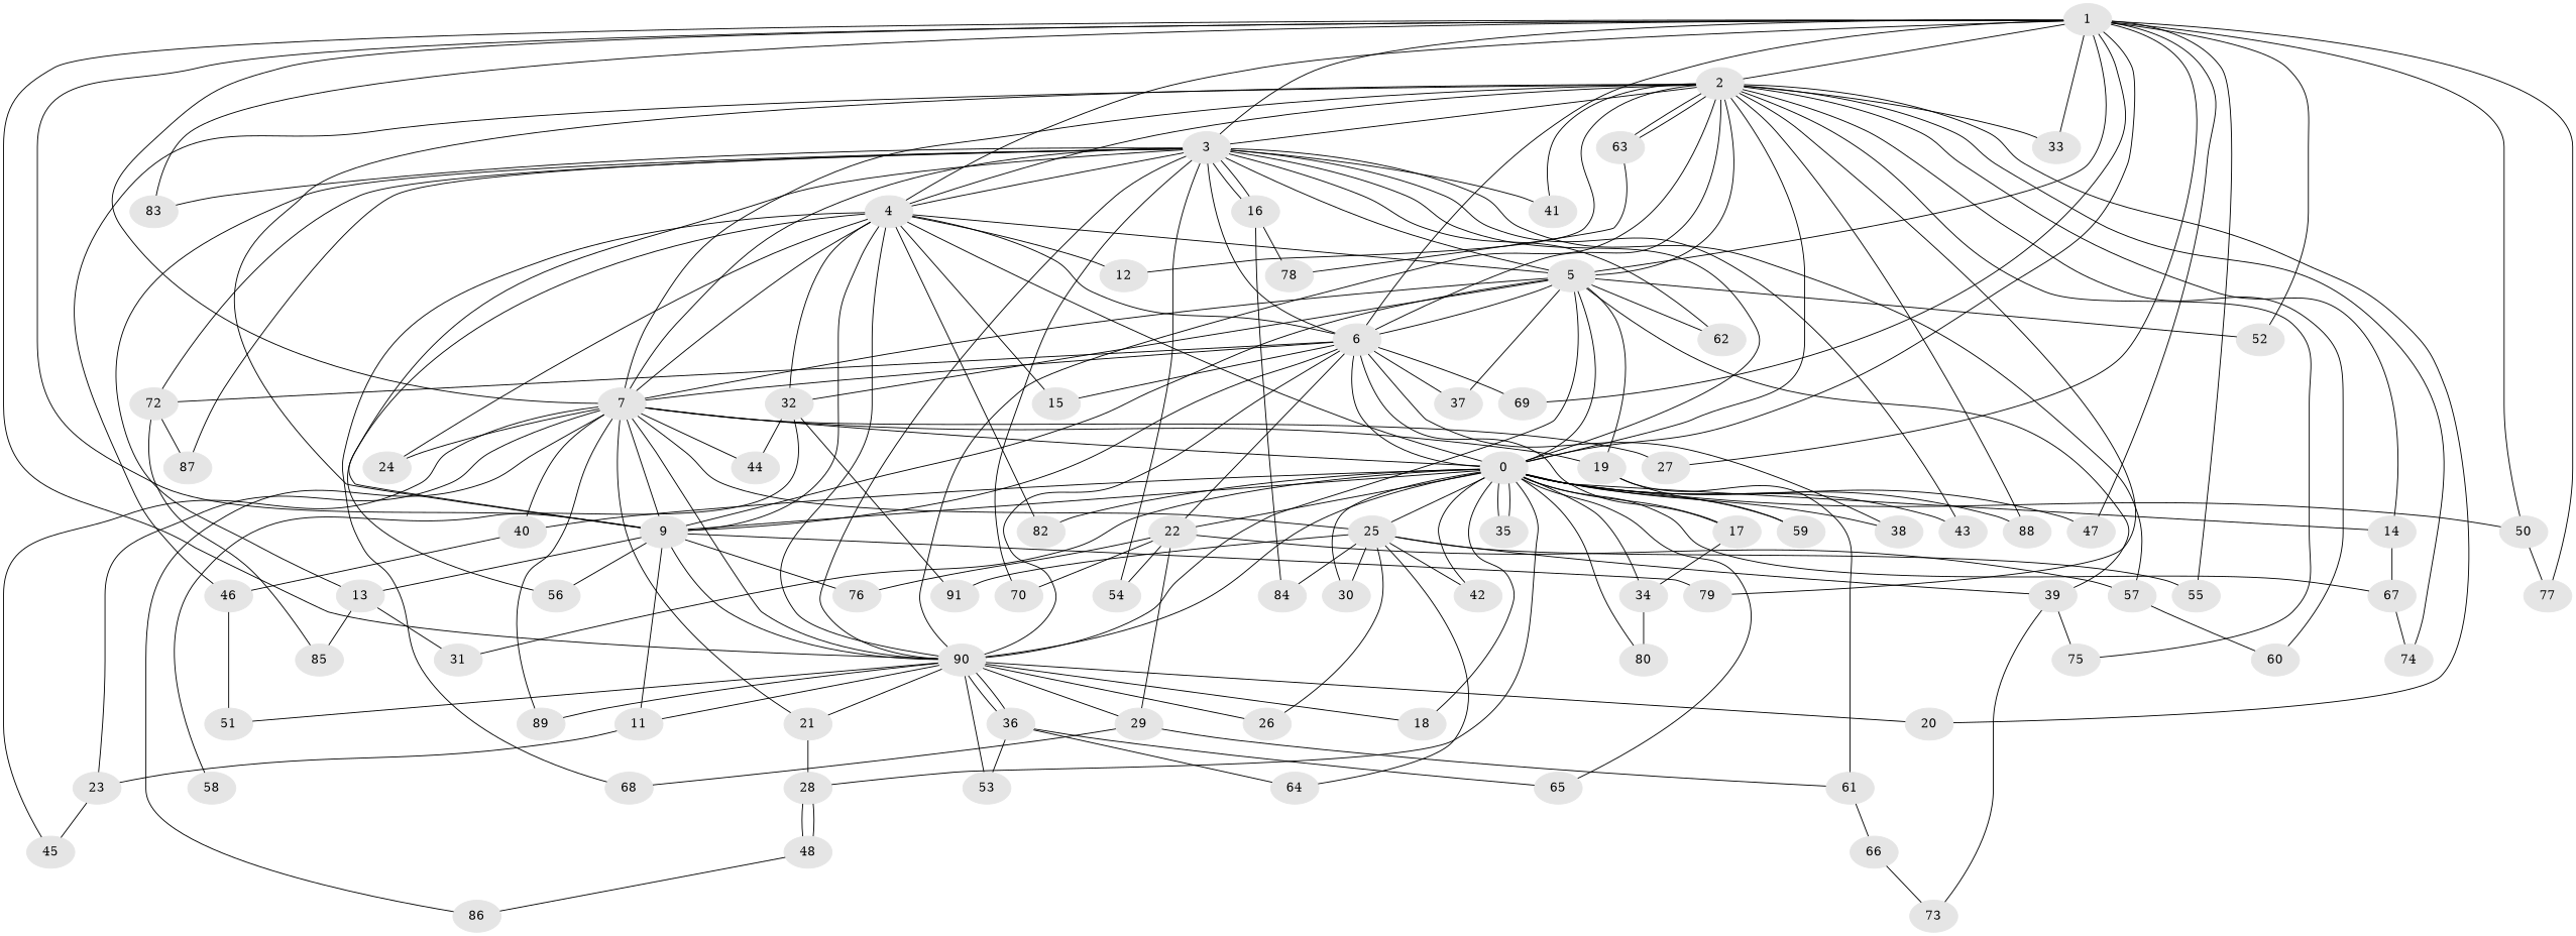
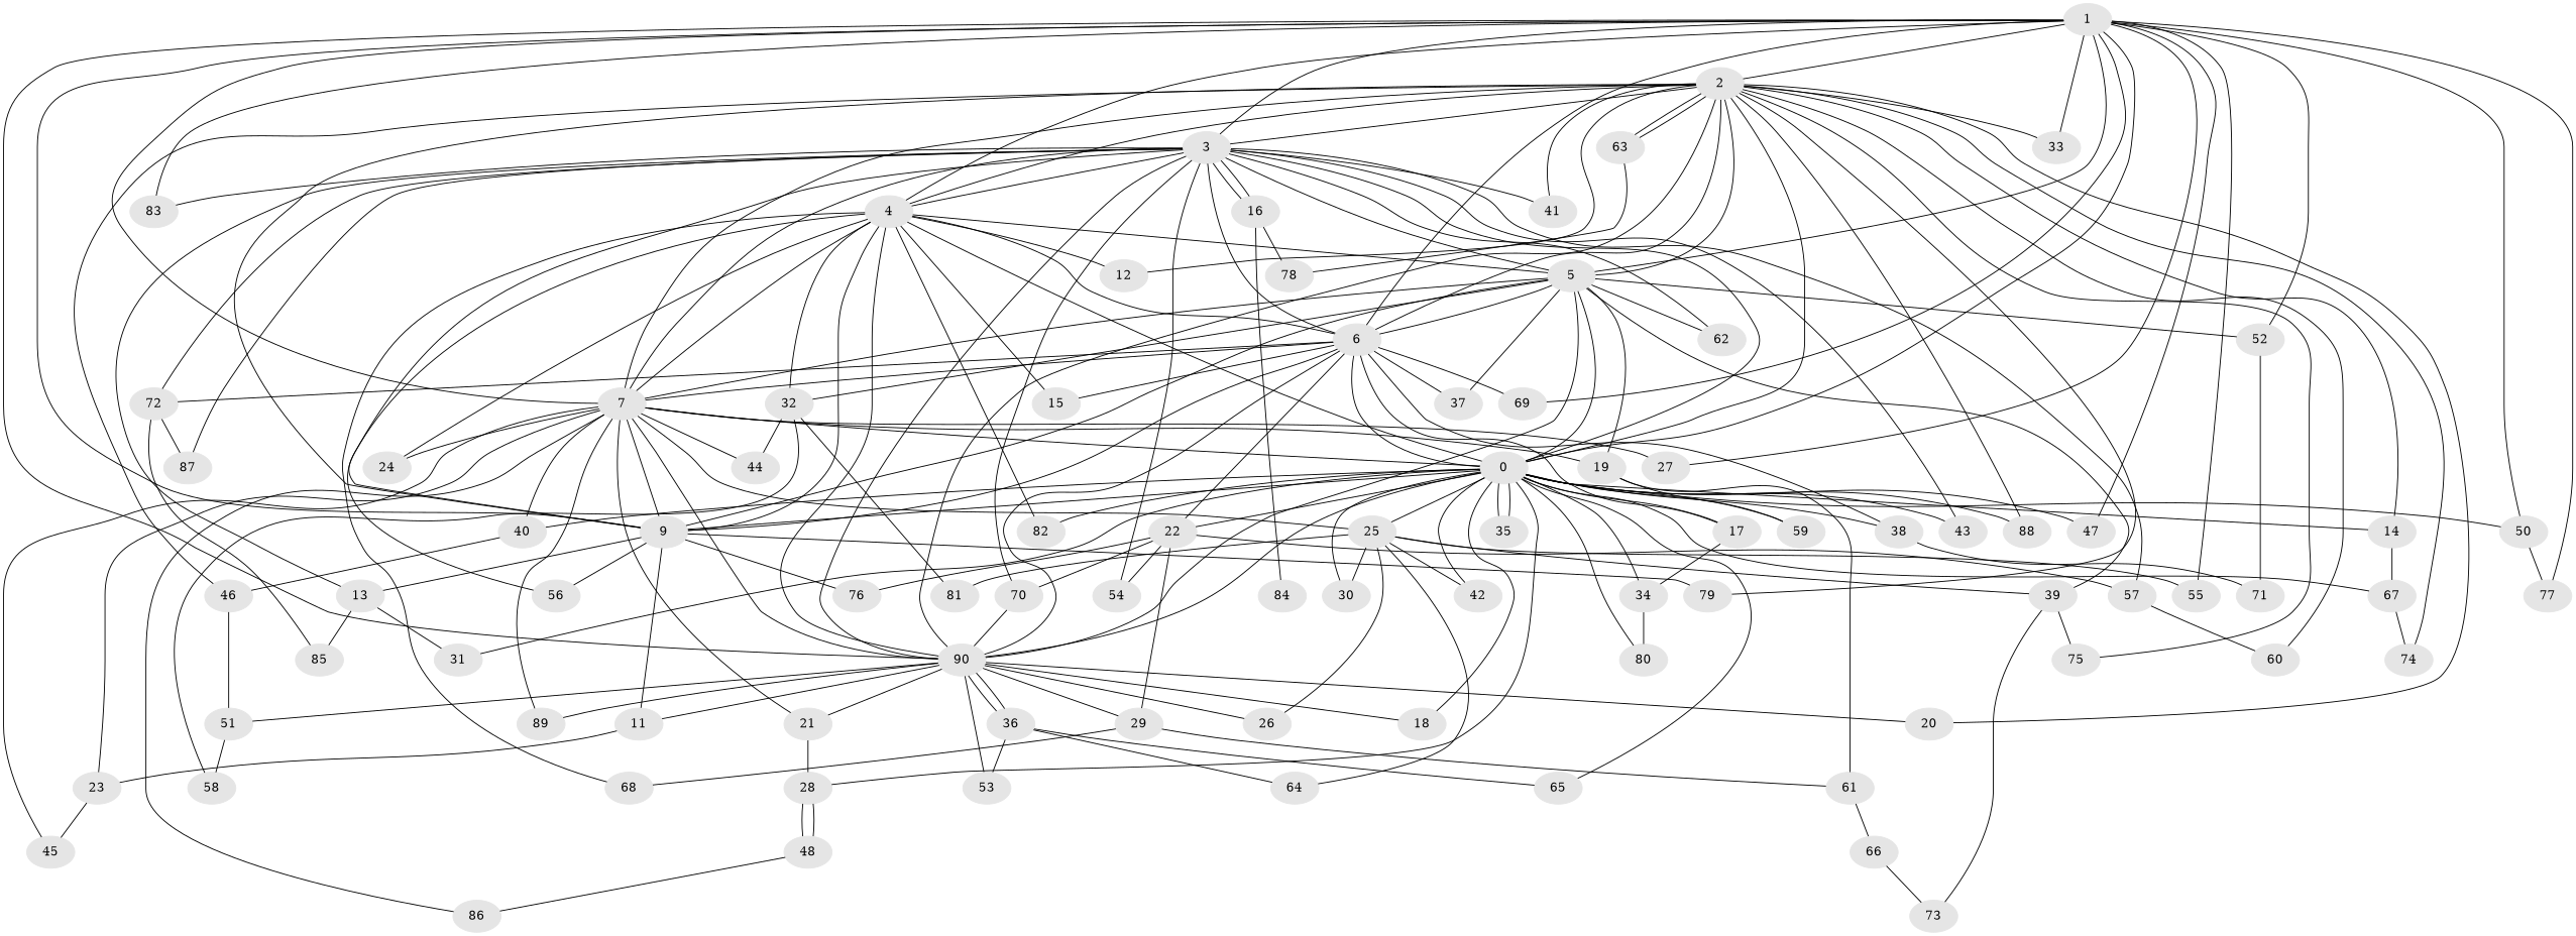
  graph {
    node [color=gray90 style=filled]
    1
    2
    3
    4
    5
    6
    7
    n8 [label=0]
    9
    n10 [label=90]
    27
    33
    47
    50
    52
    55
    69
    77
    83
    12
    14
    20
    41
    46
    60
    63
    74
    75
    79
    88
    13
    16
    43
    54
    57
    62
    70
    72
    87
    15
    24
    32
    56
    68
    82
    19
    37
    39
    17
    22
    38
    21
    23
    25
    40
    44
    45
    86
    89
    18
    28
    30
    31
    34
    35
    42
    59
    65
    67
    80
    11
    76
    26
    29
    36
    51
    53
+   71
    78
    85
    84
-   81 [label=91]
+   81
    58
    61
    73
    64
    48
    66
    1 -- 2
    1 -- 3
    1 -- 4
    1 -- 5
    1 -- 6
    1 -- 7
    1 -- n8
    1 -- 9
    1 -- n10
    1 -- 27
    1 -- 33
    1 -- 47
    1 -- 50
    1 -- 52
    1 -- 55
    1 -- 69
    1 -- 77
    1 -- 83
    2 -- 3
    2 -- 4
    2 -- 5
    2 -- 6
    2 -- 7
    2 -- n8
    2 -- 9
    2 -- n10
    2 -- 33
    2 -- 12
    2 -- 14
    2 -- 20
    2 -- 41
    2 -- 46
    2 -- 60
    2 -- 63
    2 -- 63
    2 -- 74
    2 -- 75
    2 -- 79
    2 -- 88
    3 -- 4
    3 -- 5
    3 -- 6
    3 -- 7
    3 -- n8
    3 -- 9
    3 -- n10
    3 -- 83
    3 -- 41
    3 -- 13
    3 -- 16
    3 -- 16
    3 -- 43
    3 -- 54
    3 -- 57
    3 -- 62
    3 -- 70
    3 -- 72
    3 -- 87
    4 -- 5
    4 -- 6
    4 -- 7
    4 -- n8
    4 -- 9
    4 -- n10
    4 -- 12
    4 -- 15
    4 -- 24
    4 -- 32
    4 -- 56
    4 -- 68
    4 -- 82
    5 -- 6
    5 -- 7
    5 -- n8
    5 -- 9
    5 -- n10
    5 -- 52
    5 -- 62
    5 -- 32
    5 -- 19
    5 -- 37
    5 -- 39
    6 -- 7
    6 -- n8
    6 -- 9
    6 -- n10
    6 -- 69
    6 -- 72
    6 -- 15
    6 -- 37
    6 -- 17
    6 -- 22
    6 -- 38
    7 -- n8
    7 -- 9
    7 -- n10
    7 -- 27
    7 -- 24
    7 -- 19
    7 -- 21
    7 -- 23
    7 -- 25
    7 -- 40
    7 -- 44
    7 -- 45
    7 -- 86
    7 -- 89
    n8 -- 9
    n8 -- n10
    n8 -- 47
    n8 -- 50
    n8 -- 14
    n8 -- 88
    n8 -- 43
    n8 -- 82
    n8 -- 17
    n8 -- 22
    n8 -- 38
    n8 -- 25
    n8 -- 40
    n8 -- 18
    n8 -- 28
    n8 -- 30
    n8 -- 31
    n8 -- 34
    n8 -- 35
    n8 -- 35
    n8 -- 42
    n8 -- 59
    n8 -- 65
    n8 -- 67
    n8 -- 80
-   9 -- n10
+   70 -- n10
    9 -- 79
    9 -- 13
    9 -- 56
    9 -- 11
    9 -- 76
    n10 -- 20
    n10 -- 21
    n10 -- 89
    n10 -- 18
    n10 -- 11
    n10 -- 26
    n10 -- 29
    n10 -- 36
    n10 -- 36
    n10 -- 51
    n10 -- 53
    50 -- 77
+   52 -- 71
    14 -- 67
    46 -- 51
    63 -- 78
    13 -- 31
    13 -- 85
    16 -- 78
    16 -- 84
    57 -- 60
    72 -- 87
    72 -- 85
    32 -- 44
    32 -- 81
    32 -- 58
    19 -- 59
    19 -- 61
    39 -- 75
    39 -- 73
    17 -- 34
    22 -- 54
    22 -- 57
    22 -- 70
    22 -- 76
    22 -- 29
+   38 -- 71
    21 -- 28
    23 -- 45
    25 -- 55
    25 -- 39
    25 -- 30
    25 -- 42
    25 -- 26
-   25 -- 84
    25 -- 81
    25 -- 64
    40 -- 46
    28 -- 48
    28 -- 48
    34 -- 80
    67 -- 74
    11 -- 23
    29 -- 68
    29 -- 61
    36 -- 65
    36 -- 53
    36 -- 64
+   51 -- 58
    61 -- 66
    48 -- 86
    66 -- 73
  }
